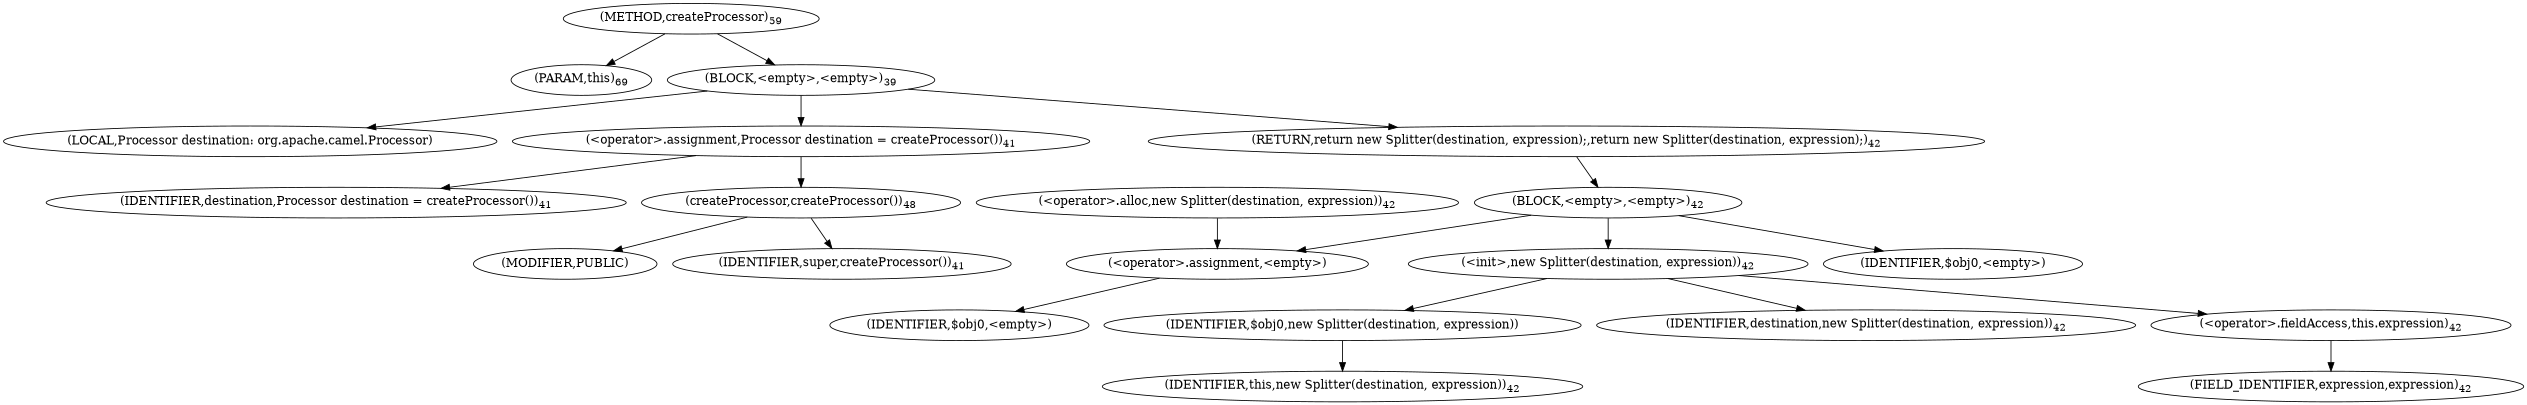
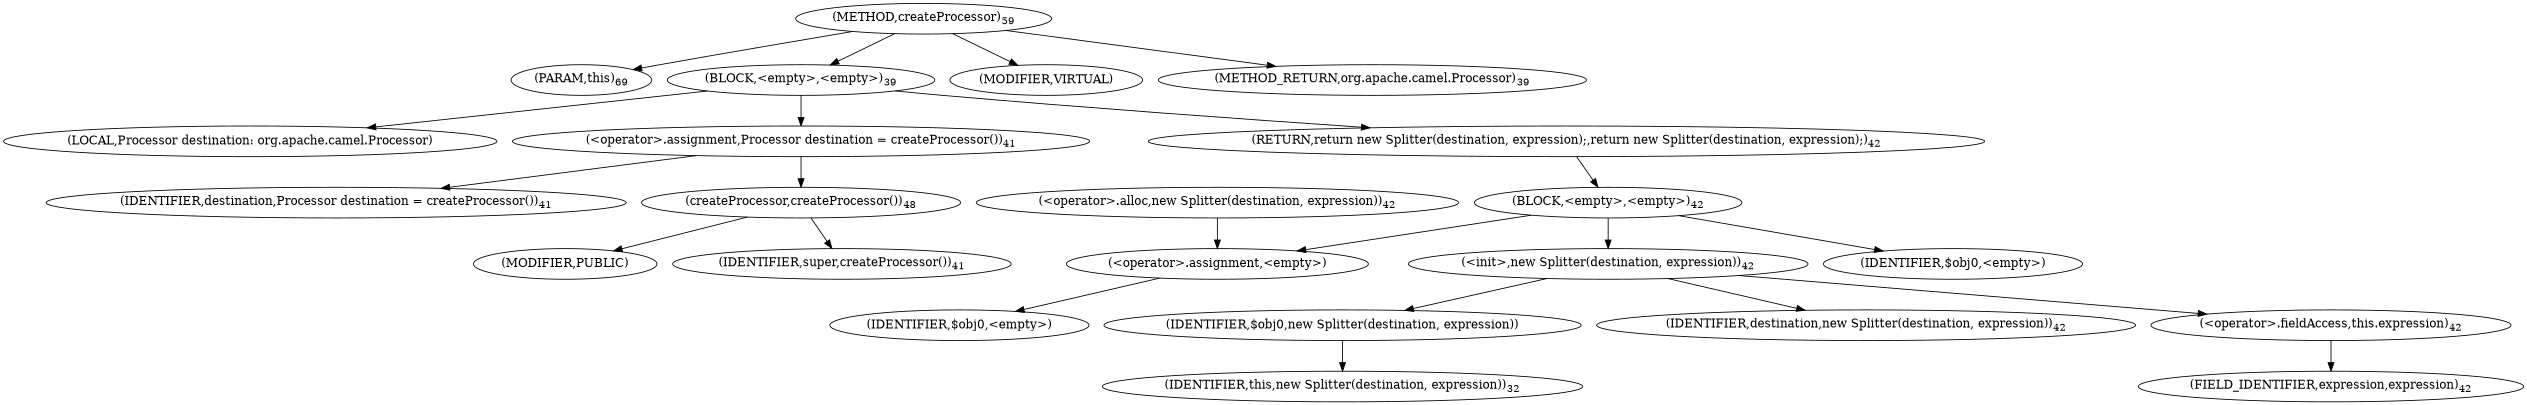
  digraph {
    n1 [label=<(METHOD,createProcessor)<SUB>59</SUB>>]
    n2 [label=<(PARAM,this)<SUB>69</SUB>>]
    n3 [label=<(BLOCK,&lt;empty&gt;,&lt;empty&gt;)<SUB>39</SUB>>]
+   n4 [label=<(MODIFIER,VIRTUAL)>]
+   n5 [label=<(METHOD_RETURN,org.apache.camel.Processor)<SUB>39</SUB>>]
    n6 [label=<(LOCAL,Processor destination: org.apache.camel.Processor)>]
    n7 [label=<(&lt;operator&gt;.assignment,Processor destination = createProcessor())<SUB>41</SUB>>]
    n8 [label=<(RETURN,return new Splitter(destination, expression);,return new Splitter(destination, expression);)<SUB>42</SUB>>]
    n9 [label=<(MODIFIER,PUBLIC)>]
    n10 [label=<(IDENTIFIER,destination,Processor destination = createProcessor())<SUB>41</SUB>>]
    n11 [label=<(createProcessor,createProcessor())<SUB>48</SUB>>]
    n12 [label=<(BLOCK,&lt;empty&gt;,&lt;empty&gt;)<SUB>42</SUB>>]
    n13 [label=<(IDENTIFIER,super,createProcessor())<SUB>41</SUB>>]
    n14 [label=<(&lt;operator&gt;.assignment,&lt;empty&gt;)>]
    n15 [label=<(&lt;init&gt;,new Splitter(destination, expression))<SUB>42</SUB>>]
    n16 [label=<(IDENTIFIER,$obj0,&lt;empty&gt;)>]
    n17 [label=<(IDENTIFIER,$obj0,&lt;empty&gt;)>]
    n18 [label=<(IDENTIFIER,$obj0,new Splitter(destination, expression))>]
    n19 [label=<(IDENTIFIER,destination,new Splitter(destination, expression))<SUB>42</SUB>>]
    n20 [label=<(&lt;operator&gt;.fieldAccess,this.expression)<SUB>42</SUB>>]
    n21 [label=<(&lt;operator&gt;.alloc,new Splitter(destination, expression))<SUB>42</SUB>>]
-   n22 [label=<(IDENTIFIER,this,new Splitter(destination, expression))<SUB>42</SUB>>]
+   n22 [label=<(IDENTIFIER,this,new Splitter(destination, expression))<SUB>32</SUB>>]
    n23 [label=<(FIELD_IDENTIFIER,expression,expression)<SUB>42</SUB>>]
    n1 -> n2
    n1 -> n3
+   n1 -> n4
+   n1 -> n5
    n3 -> n6
    n3 -> n7
    n3 -> n8
    n7 -> n10
    n7 -> n11
    n8 -> n12
    n11 -> n9
    n11 -> n13
    n12 -> n14
    n12 -> n15
    n12 -> n16
    n14 -> n17
    n15 -> n18
    n15 -> n19
    n15 -> n20
    n18 -> n22
    n20 -> n23
    n21 -> n14
  }
